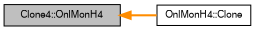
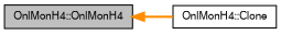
  digraph {
    rankdir=LR
    node [color=black fontname=FreeSans fontsize=10 shape=record]
-   n1 [fillcolor=grey75 fontcolor=black height=0.2 label="Clone4::OnlMonH4" style=filled width=0.4]
+   n1 [fillcolor=grey75 fontcolor=black height=0.2 label="OnlMonH4::OnlMonH4" style=filled width=0.4]
    n2 [height=0.2 label="OnlMonH4::Clone" width=0.4]
    n1 -> n2 [color=darkorange dir=back fontname=FreeSans fontsize=10 labelfontname=FreeSans labelfontsize=10 style=bold]
  }
